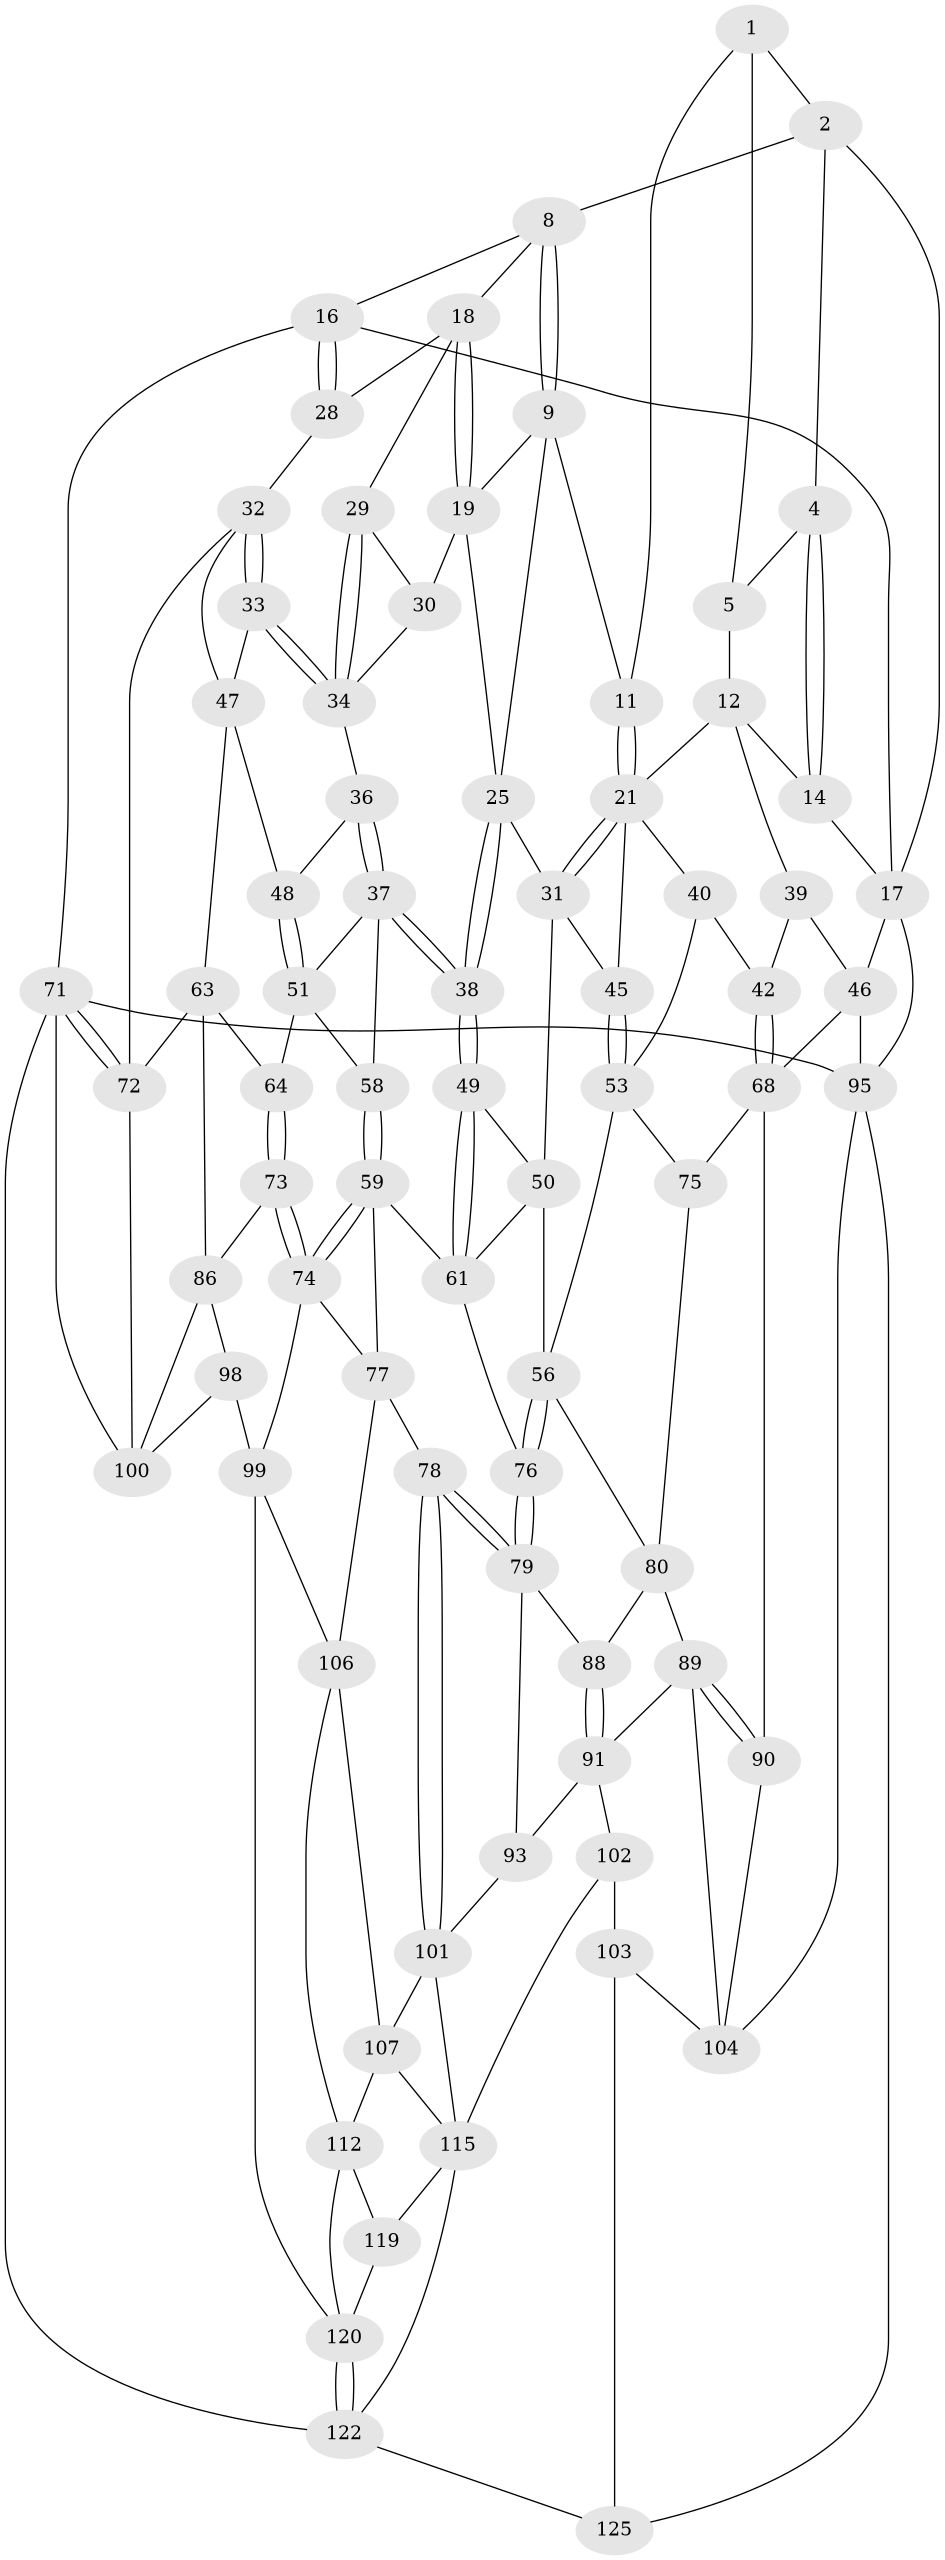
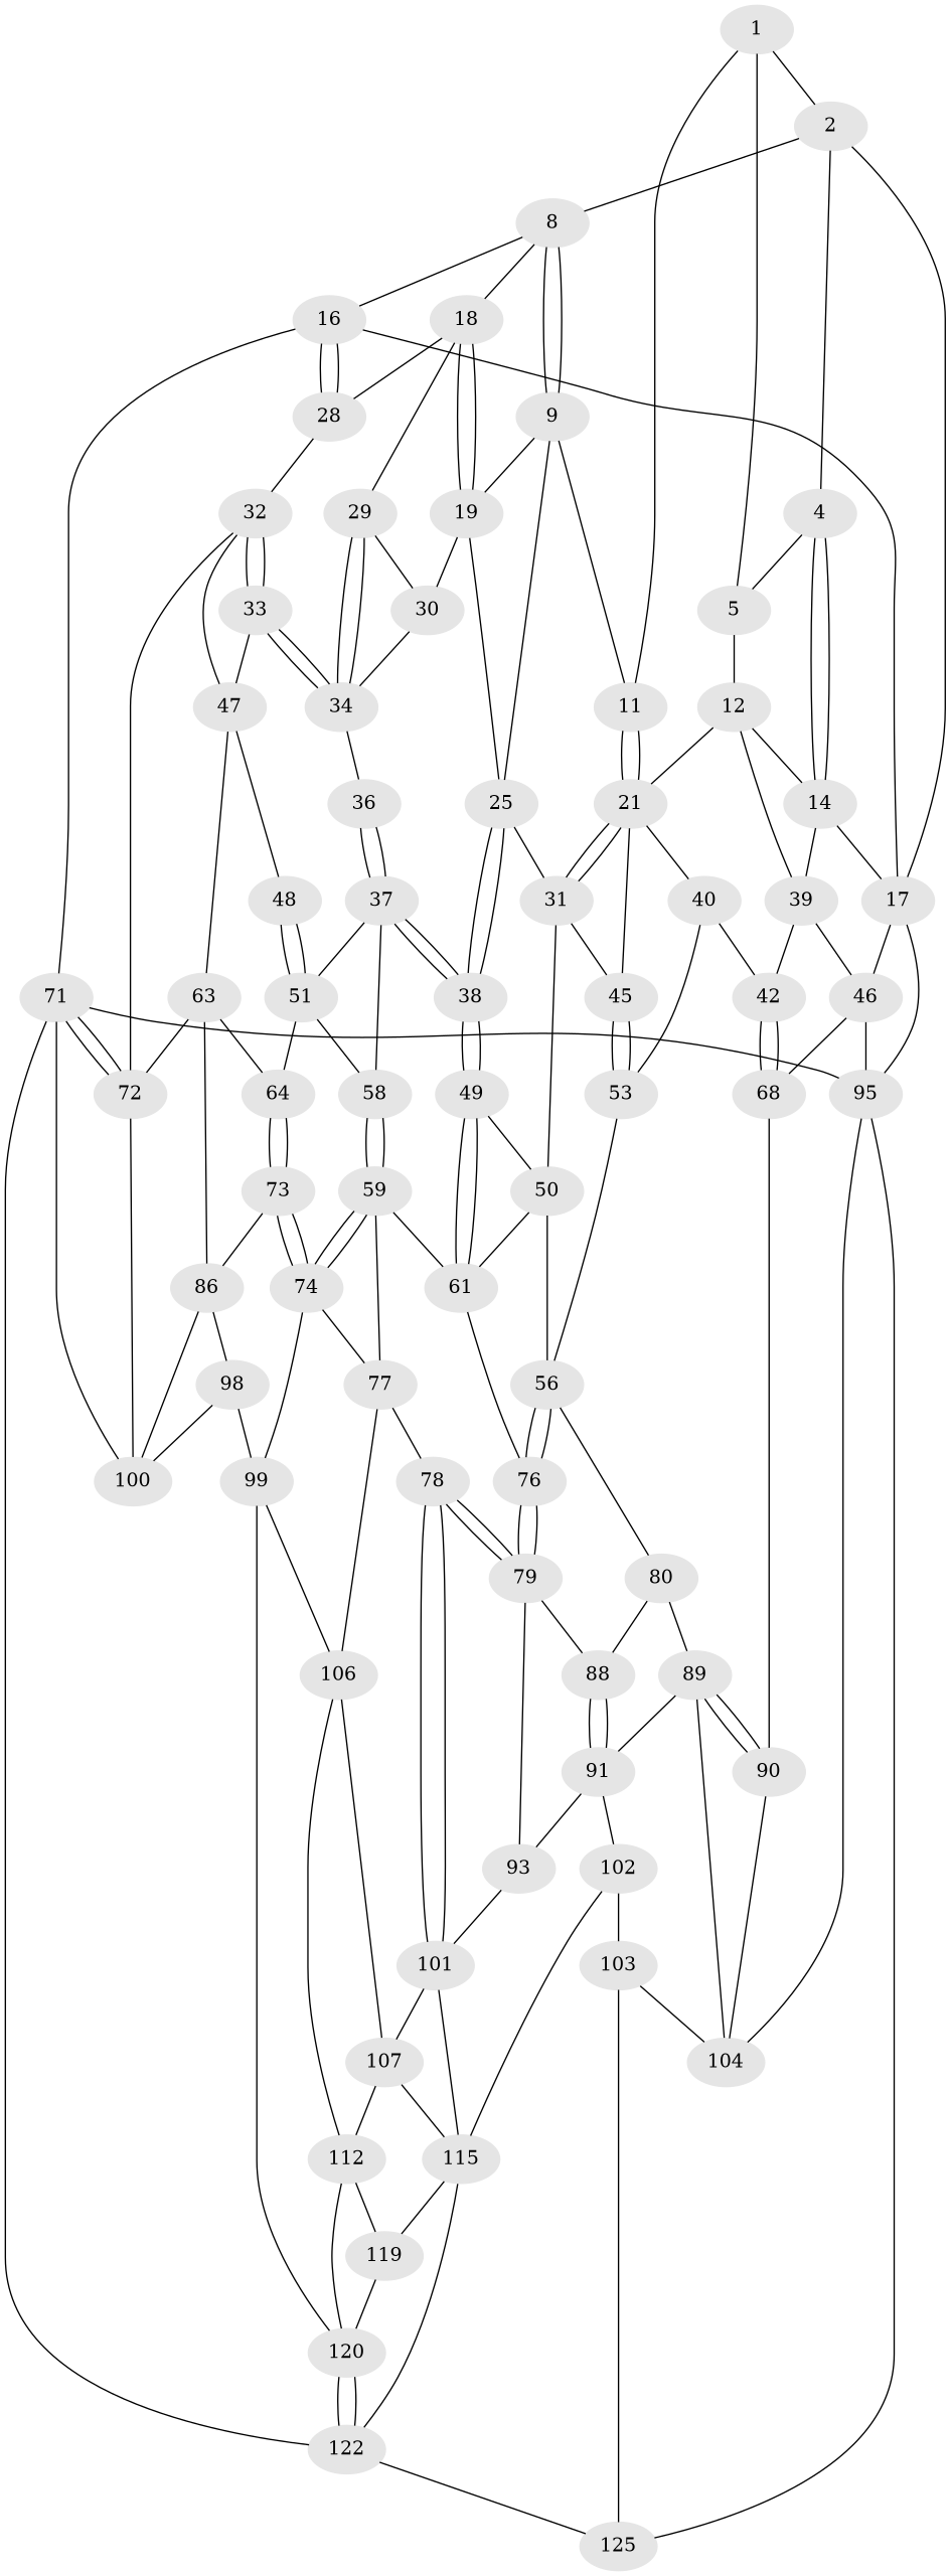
  graph {
    node [color=gray90 style=filled]
    1 [super="+6"]
    2 [super="+3"]
    5 [super="+7"]
    11
    4
    8 [super="+15"]
    17 [super="+24"]
    12 [super="+13"]
    21 [super="+22"]
    14 [super="+23"]
    9 [super="+10"]
    16
    18 [super="+27"]
    46 [super="+70"]
    95 [super="+96"]
    39 [super="+43"]
    19 [super="+20"]
    25 [super="+26"]
    28
    71 [super="+118"]
    29
    30
    31 [super="+44"]
    38
    40 [super="+41"]
    45
    42
    32 [super="+66"]
    72 [super="+84"]
    100 [super="+109"]
    122 [super="+124"]
    68 [super="+69"]
    104 [super="+105"]
    125
    34 [super="+35"]
    50 [super="+55"]
    53 [super="+54"]
    49
    33
    47 [super="+62"]
    36
    61 [super="+67"]
    56 [super="+57"]
    48
    63 [super="+85"]
    37 [super="+52"]
    51 [super="+65"]
    58
    64
    59 [super="+60"]
-   75
    90
    86 [super="+97"]
    76
    80 [super="+81"]
    73
    79 [super="+87"]
    88
    89 [super="+92"]
    74 [super="+82"]
    77 [super="+83"]
    99 [super="+110"]
    78
    106 [super="+111"]
    98
    120 [super="+121"]
    93
    101 [super="+108"]
    107 [super="+114"]
    112 [super="+113"]
    115 [super="+116"]
    91 [super="+94"]
    102 [super="+117"]
    103 [super="+126"]
    119 [super="+123"]
    1 -- 2
    1 -- 5
    1 -- 11
    2 -- 4
    2 -- 8
    2 -- 17
    5 -- 12
    11 -- 21
    11 -- 21
    4 -- 5
    4 -- 14
    4 -- 14
    8 -- 9
    8 -- 9
    8 -- 16
    8 -- 18
    17 -- 46
    17 -- 95
    12 -- 21
    12 -- 14
    12 -- 39
    21 -- 31
    21 -- 31
    21 -- 40
    21 -- 45
    14 -- 17
+   14 -- 39
    9 -- 11
    9 -- 19
    9 -- 25
    16 -- 17
    16 -- 28
    16 -- 28
    16 -- 71
    18 -- 19
    18 -- 19
    18 -- 28
    18 -- 29
    46 -- 95
    46 -- 68
    95 -- 104
    95 -- 125
    39 -- 46
    39 -- 42
    19 -- 25
    19 -- 30
    25 -- 31
    25 -- 38
    25 -- 38
    28 -- 32
    71 -- 95
    71 -- 72
    71 -- 72
    71 -- 100
    71 -- 122
    29 -- 30
    29 -- 34
    29 -- 34
    30 -- 34
    31 -- 45
    31 -- 50
    38 -- 49
    38 -- 49
    40 -- 42
    40 -- 53
    45 -- 53
    45 -- 53
    42 -- 68
    42 -- 68
    32 -- 72
    32 -- 33
    32 -- 33
    32 -- 47
    72 -- 100
    122 -- 125
-   68 -- 75
    68 -- 90
    34 -- 36
    50 -- 61
    50 -- 56
    53 -- 56
-   53 -- 75
    49 -- 50
    49 -- 61
    49 -- 61
    33 -- 34
    33 -- 34
    33 -- 47
    47 -- 48
    47 -- 63
-   36 -- 48
    36 -- 37
    36 -- 37
    61 -- 76
    56 -- 76
    56 -- 76
    56 -- 80
    48 -- 51
    48 -- 51
    63 -- 72
    63 -- 64
    63 -- 86
    37 -- 38
    37 -- 38
    37 -- 51
    37 -- 58
    51 -- 58
    51 -- 64
    58 -- 59
    58 -- 59
    64 -- 73
    64 -- 73
    59 -- 61
    59 -- 74
    59 -- 74
    59 -- 77
-   75 -- 80
    90 -- 104
    86 -- 100
    86 -- 98
    76 -- 79
    76 -- 79
    80 -- 88
    80 -- 89
    73 -- 86
    73 -- 74
    73 -- 74
    79 -- 88
    79 -- 93
    88 -- 91
    88 -- 91
    89 -- 104
    89 -- 90
    89 -- 90
    89 -- 91
    74 -- 77
    74 -- 99
    77 -- 78
    77 -- 106
    99 -- 106
    99 -- 120
    78 -- 79
    78 -- 79
    78 -- 101
    78 -- 101
    106 -- 107
    106 -- 112
    98 -- 100
    98 -- 99
    120 -- 122
    120 -- 122
    93 -- 101
    101 -- 107
    101 -- 115
    107 -- 112
    107 -- 115
    112 -- 120
    112 -- 119
    115 -- 122
    115 -- 119
    91 -- 93
    91 -- 102
    102 -- 115
    102 -- 103 [weight=2]
    103 -- 104
    103 -- 125
    119 -- 120
  }
